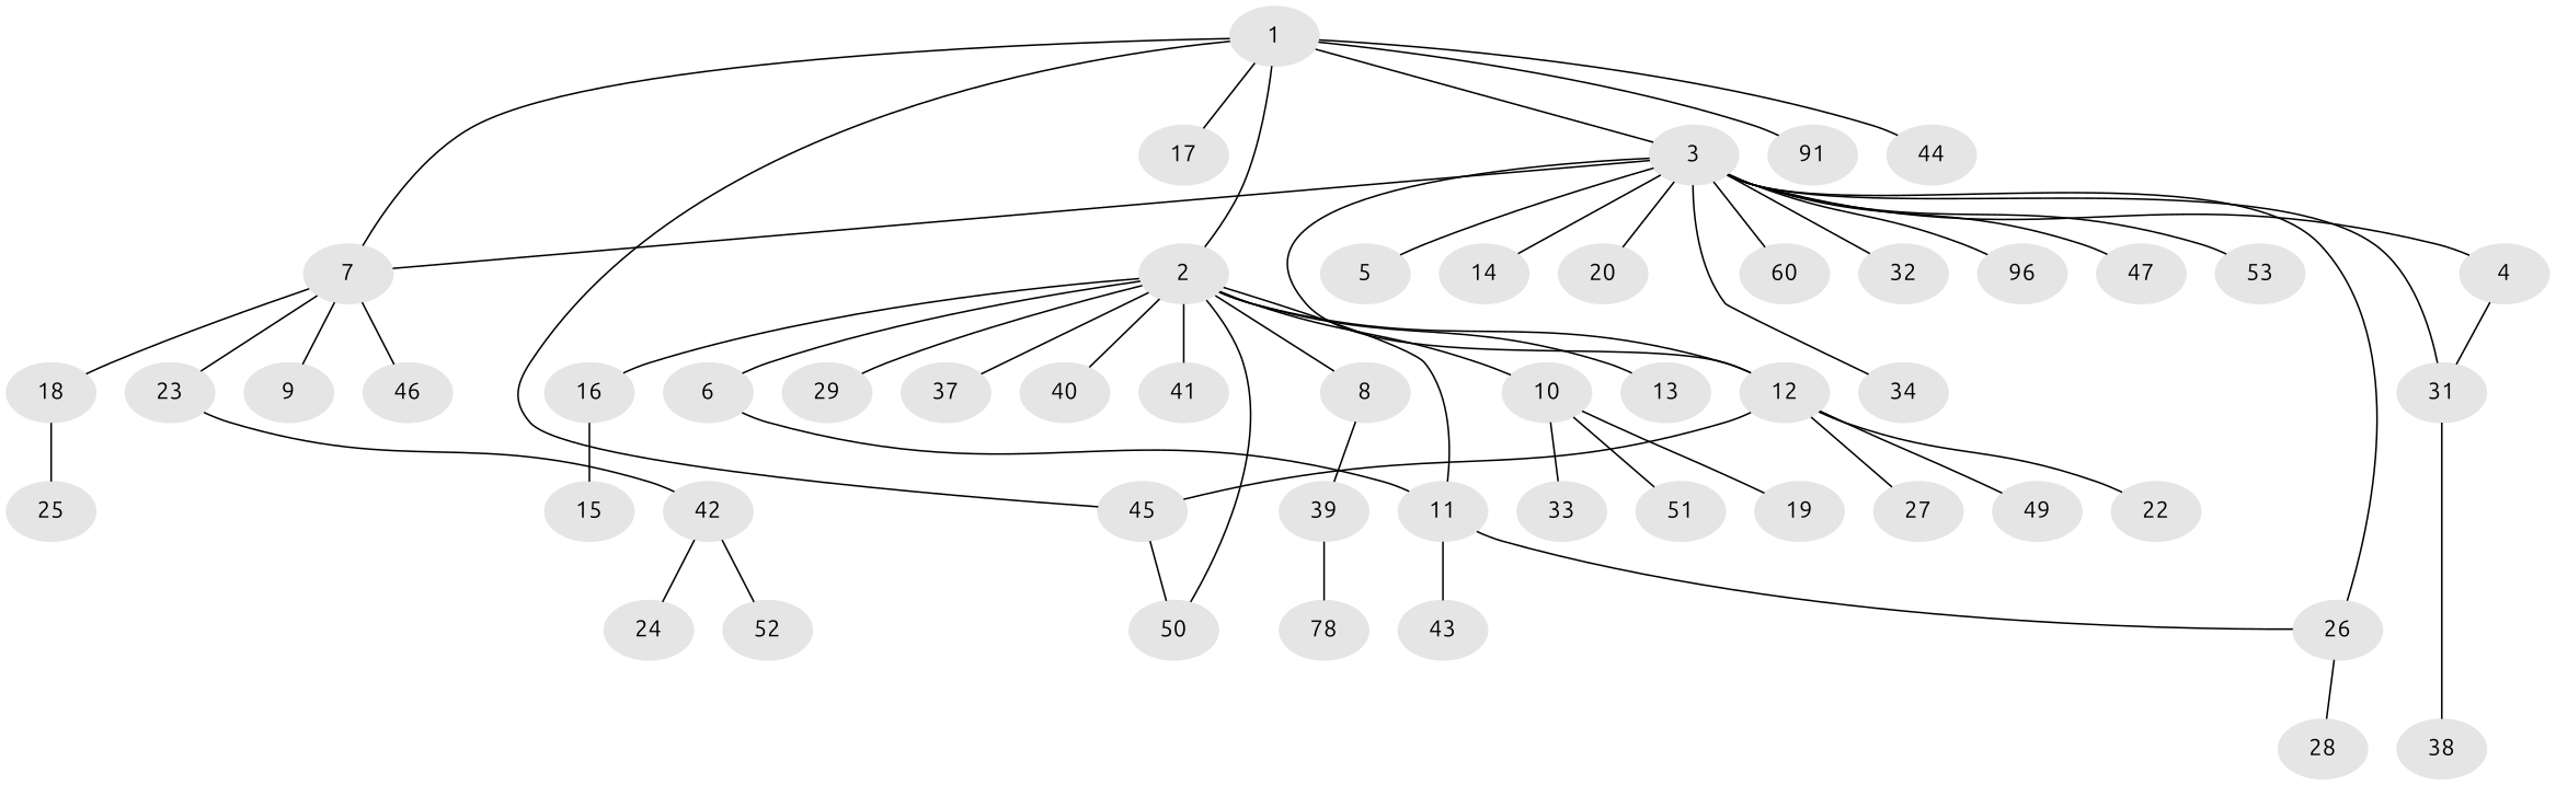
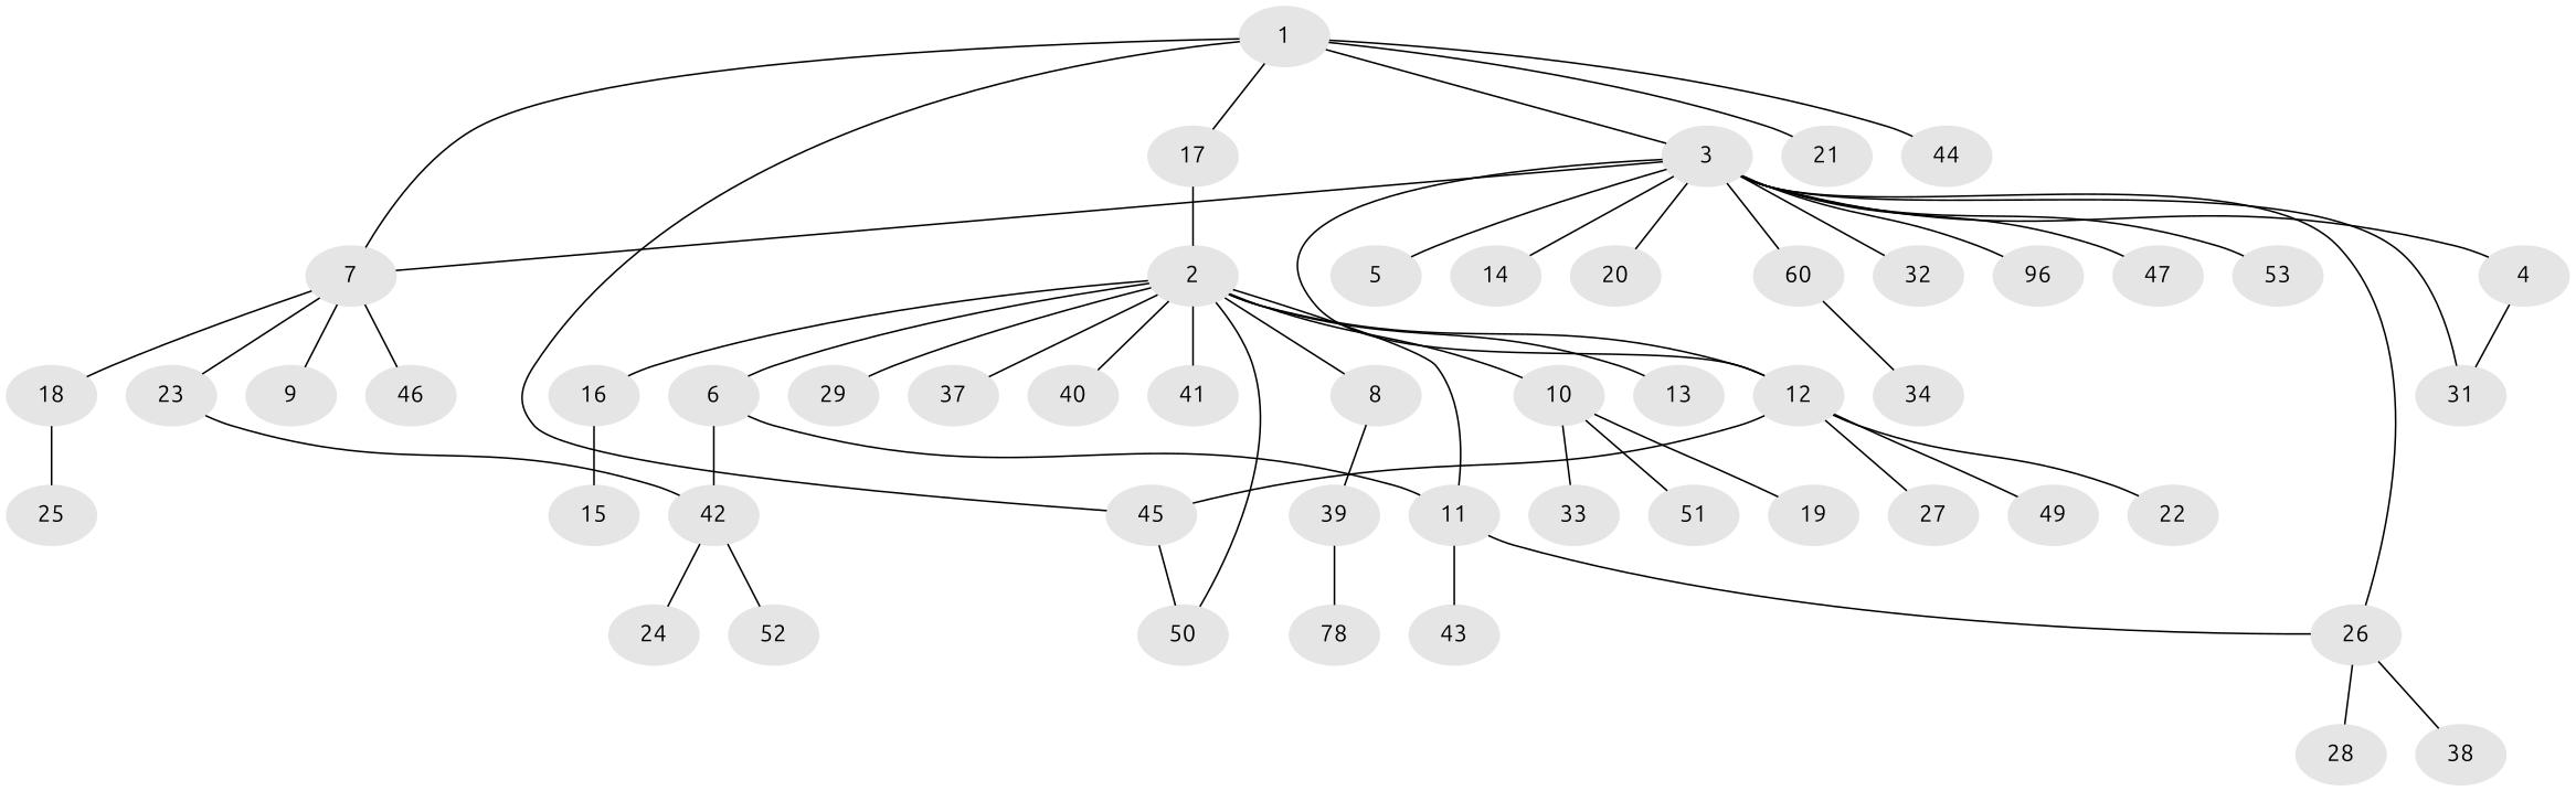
  graph {
    fontname=Ubuntu
    node [color=gray90 fontname=Ubuntu style=filled]
    edge [fontname=Ubuntu]
    1
    2
    3
    7
    17
-   21 [label=91]
+   21
    44
    45
    11
    6
    8
    10
    12
    13
    16
    29
    37
    40
    41
    50
    4
    5
    14
    20
    26
    n26 [label=60]
    31
    32
    34
    n30 [label=96]
    47
    53
    9
    18
    23
    46
    43
    42
    39
    19
    33
    51
    22
    27
    49
    15
    28
    38
    24
    52
    25
    n52 [label=78]
-   1 -- 2
+   17 -- 2
    1 -- 3
    1 -- 7
    1 -- 17
    1 -- 21
    1 -- 44
    1 -- 45
    2 -- 11
    2 -- 6
    2 -- 8
    2 -- 10
    2 -- 12
    2 -- 13
    2 -- 16
    2 -- 29
    2 -- 37
    2 -- 40
    2 -- 41
    2 -- 50
    3 -- 7
    3 -- 12
    3 -- 4
    3 -- 5
    3 -- 14
    3 -- 20
    3 -- 26
    3 -- n26
    3 -- 31
    3 -- 32
-   3 -- 34
+   n26 -- 34
    3 -- n30
    3 -- 47
    3 -- 53
    7 -- 9
    7 -- 18
    7 -- 23
    7 -- 46
    45 -- 50
    11 -- 26
    11 -- 43
    6 -- 11
+   6 -- 42
    8 -- 39
    10 -- 19
    10 -- 33
    10 -- 51
    12 -- 45
    12 -- 22
    12 -- 27
    12 -- 49
    16 -- 15
    4 -- 31
    26 -- 28
-   31 -- 38
+   26 -- 38
    18 -- 25
    23 -- 42
    42 -- 24
    42 -- 52
    39 -- n52
  }
